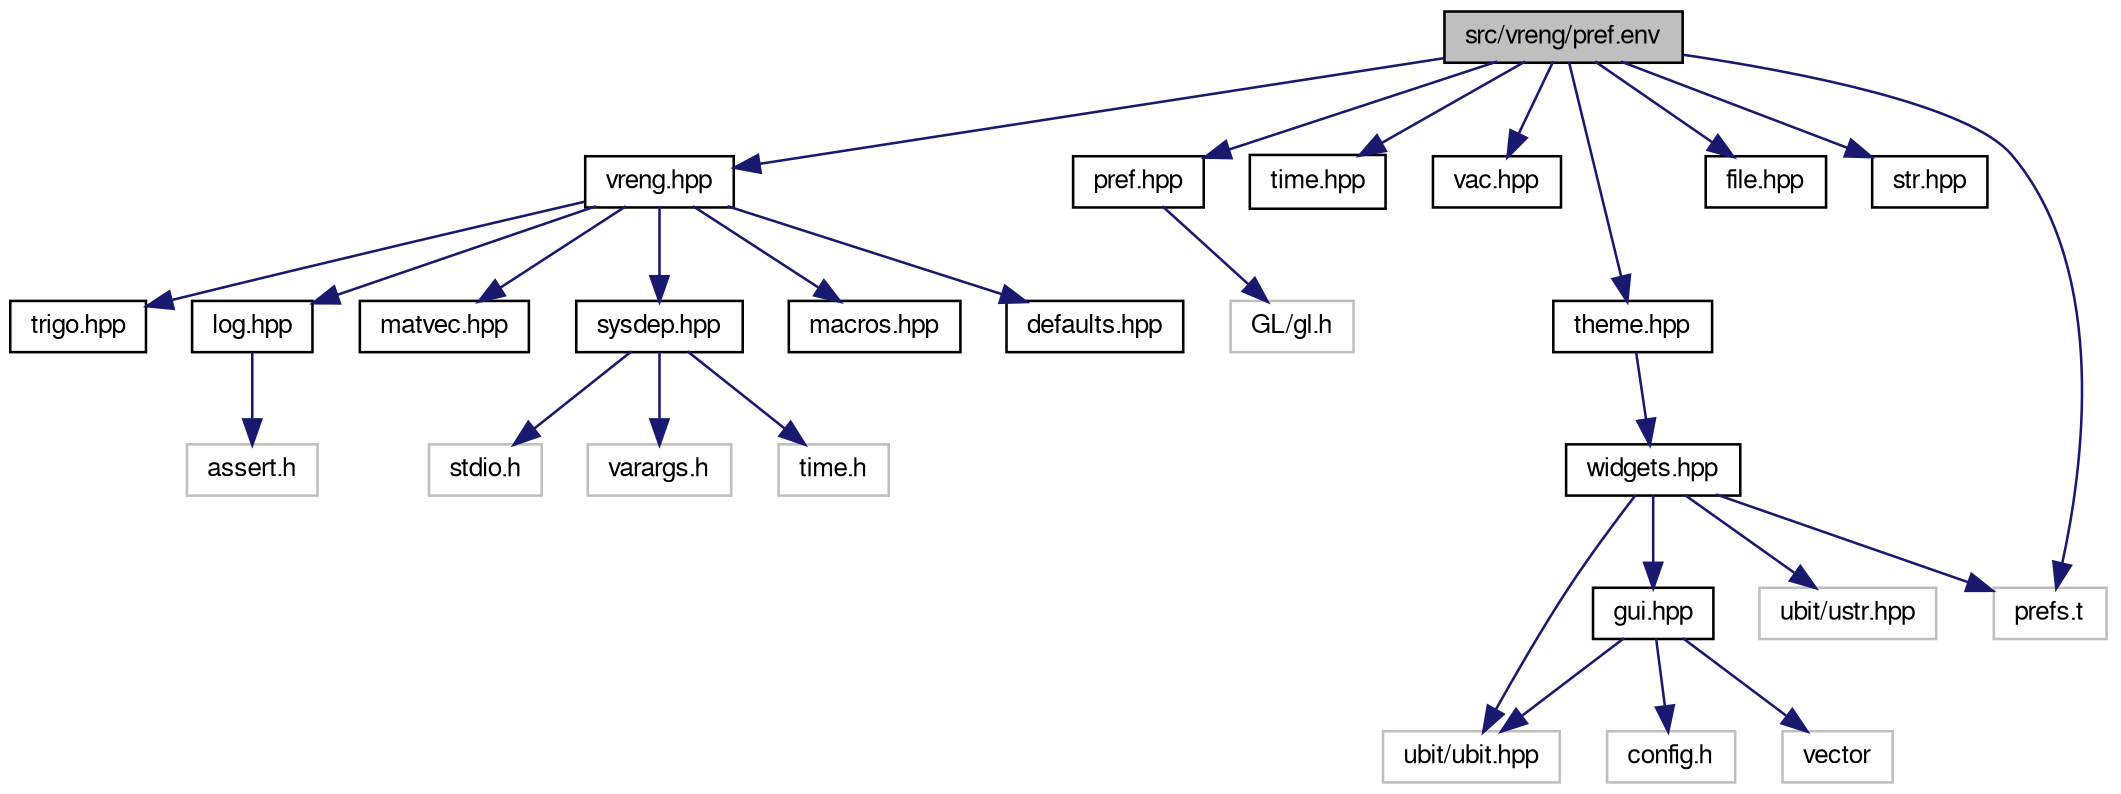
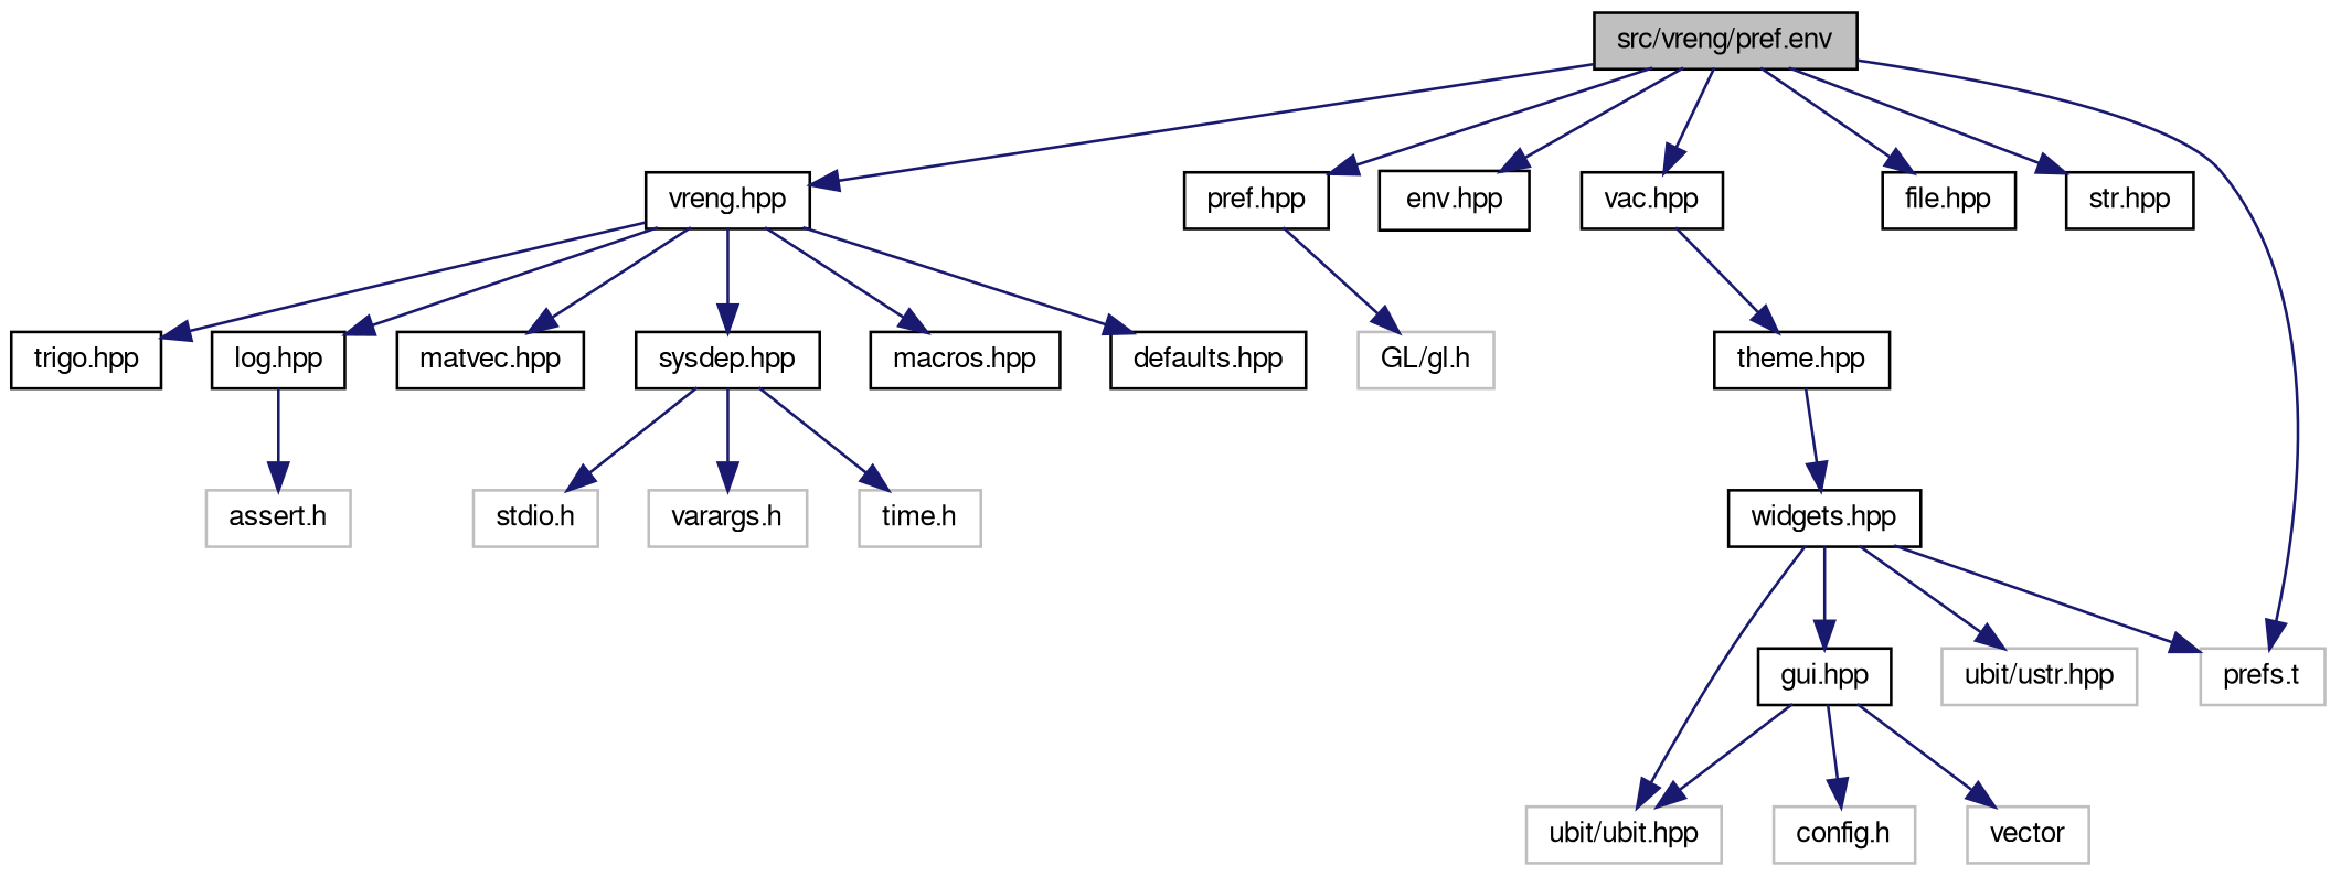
  digraph {
    node [color=black fontname=FreeSans fontsize=10 shape=record]
    edge [color=midnightblue fontname=FreeSans fontsize=10 labelfontname=FreeSans labelfontsize=10 style=solid]
    n1 [fillcolor=grey75 fontcolor=black height=0.2 label="src/vreng/pref.env" style=filled width=0.4]
    n2 [height=0.2 label="vreng.hpp" width=0.4]
    n3 [height=0.2 label="pref.hpp" width=0.4]
-   n4 [height=0.2 label="time.hpp" width=0.4]
+   n4 [height=0.2 label="env.hpp" width=0.4]
    n5 [height=0.2 label="vac.hpp" width=0.4]
    n6 [height=0.2 label="theme.hpp" width=0.4]
    n7 [height=0.2 label="file.hpp" width=0.4]
    n8 [height=0.2 label="str.hpp" width=0.4]
    n9 [color=grey75 height=0.2 label="prefs.t" width=0.4]
    n10 [height=0.2 label="sysdep.hpp" width=0.4]
    n11 [height=0.2 label="macros.hpp" width=0.4]
    n12 [height=0.2 label="defaults.hpp" width=0.4]
    n13 [height=0.2 label="trigo.hpp" width=0.4]
    n14 [height=0.2 label="log.hpp" width=0.4]
    n15 [height=0.2 label="matvec.hpp" width=0.4]
    n16 [color=grey75 height=0.2 label="GL/gl.h" width=0.4]
    n17 [height=0.2 label="widgets.hpp" width=0.4]
    n18 [color=grey75 height=0.2 label="stdio.h" width=0.4]
    n19 [color=grey75 height=0.2 label="varargs.h" width=0.4]
    n20 [color=grey75 height=0.2 label="time.h" width=0.4]
    n21 [color=grey75 height=0.2 label="assert.h" width=0.4]
    n22 [color=grey75 height=0.2 label="ubit/ubit.hpp" width=0.4]
    n23 [height=0.2 label="gui.hpp" width=0.4]
    n24 [color=grey75 height=0.2 label="ubit/ustr.hpp" width=0.4]
    n25 [color=grey75 height=0.2 label=vector width=0.4]
    n26 [color=grey75 height=0.2 label="config.h" width=0.4]
    n1 -> n2
    n1 -> n3
    n1 -> n4
    n1 -> n5
-   n1 -> n6
+   n5 -> n6
    n1 -> n7
    n1 -> n8
    n1 -> n9
    n2 -> n10
    n2 -> n11
    n2 -> n12
    n2 -> n13
    n2 -> n14
    n2 -> n15
    n3 -> n16
    n6 -> n17
    n10 -> n18
    n10 -> n19
    n10 -> n20
    n14 -> n21
    n17 -> n9
    n17 -> n22
    n17 -> n23
    n17 -> n24
    n23 -> n22
    n23 -> n25
    n23 -> n26
  }
